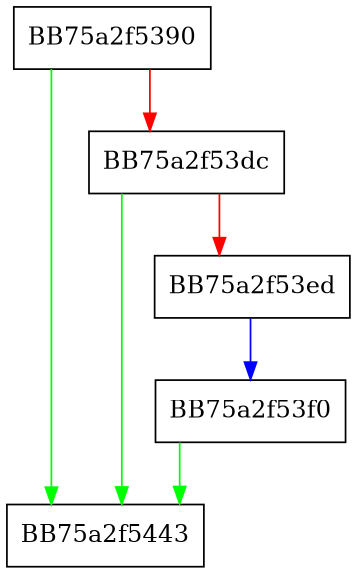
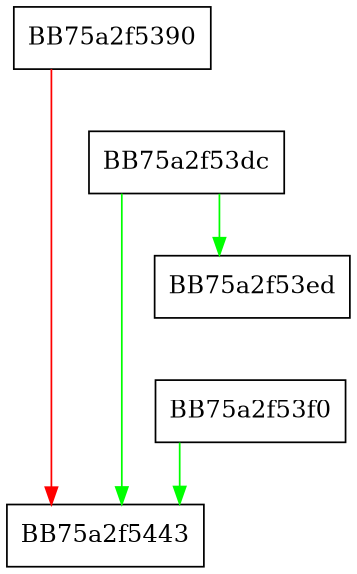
  digraph {
    splines=ortho
    node [shape=box]
    edge [color=green]
    BB75a2f5390
    BB75a2f5443
    BB75a2f53dc
    BB75a2f53ed
    BB75a2f53f0
-   BB75a2f5390 -> BB75a2f5443
-   BB75a2f5390 -> BB75a2f53dc [color=red]
+   BB75a2f5390 -> BB75a2f5443 [color=red]
    BB75a2f53dc -> BB75a2f5443
-   BB75a2f53dc -> BB75a2f53ed [color=red]
-   BB75a2f53ed -> BB75a2f53f0 [color=blue]
+   BB75a2f53dc -> BB75a2f53ed
    BB75a2f53f0 -> BB75a2f5443
  }
